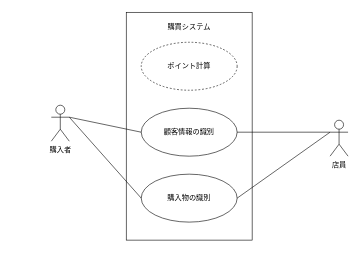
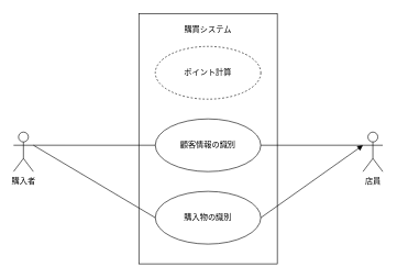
  <mxCell id="0" />
  <mxCell id="1" parent="0" />
- <mxCell id="2" value="購入者" style="shape=umlActor;verticalLabelPosition=bottom;verticalAlign=top;html=1;outlineConnect=0;" vertex="1" parent="1"><mxGeometry x="85" y="175" width="30" height="60" as="geometry" /></mxCell>
+ <mxCell id="2" value="購入者" style="shape=umlActor;verticalLabelPosition=bottom;verticalAlign=top;html=1;outlineConnect=0;" vertex="1" parent="1"><mxGeometry x="20" y="200" width="30" height="60" as="geometry" /></mxCell>
  <mxCell id="3" value="&lt;p style=&quot;line-height: 100%;&quot;&gt;購買システム&lt;/p&gt;" style="rounded=0;whiteSpace=wrap;html=1;align=center;horizontal=1;verticalAlign=top;" vertex="1" parent="1"><mxGeometry x="210" y="20" width="210" height="380" as="geometry" /></mxCell>
  <mxCell id="4" value="顧客情報の識別" style="ellipse;whiteSpace=wrap;html=1;" vertex="1" parent="1"><mxGeometry x="235" y="180" width="160" height="80" as="geometry" /></mxCell>
  <mxCell id="5" value="購入物の識別" style="ellipse;whiteSpace=wrap;html=1;" vertex="1" parent="1"><mxGeometry x="235" y="290" width="160" height="80" as="geometry" /></mxCell>
  <mxCell id="6" value="店員" style="shape=umlActor;verticalLabelPosition=bottom;verticalAlign=top;html=1;outlineConnect=0;" vertex="1" parent="1"><mxGeometry x="550" y="200" width="30" height="60" as="geometry" /></mxCell>
  <mxCell id="7" value="ポイント計算" style="ellipse;whiteSpace=wrap;html=1;dashed=1;" vertex="1" parent="1"><mxGeometry x="235" y="70" width="160" height="80" as="geometry" /></mxCell>
  <mxCell id="8" value="" style="endArrow=none;html=1;rounded=0;entryX=0;entryY=0.333;entryDx=0;entryDy=0;entryPerimeter=0;exitX=1;exitY=0.5;exitDx=0;exitDy=0;" edge="1" parent="1" source="4" target="6"><mxGeometry width="50" height="50" relative="1" as="geometry"><mxPoint x="440" y="296" as="sourcePoint" /><mxPoint x="595" y="330" as="targetPoint" /></mxGeometry></mxCell>
  <mxCell id="9" value="" style="endArrow=none;html=1;rounded=0;entryX=0;entryY=0.5;entryDx=0;entryDy=0;exitX=1;exitY=0.333;exitDx=0;exitDy=0;exitPerimeter=0;" edge="1" parent="1" source="2" target="4"><mxGeometry width="50" height="50" relative="1" as="geometry"><mxPoint x="60" y="280" as="sourcePoint" /><mxPoint x="235" y="236" as="targetPoint" /></mxGeometry></mxCell>
  <mxCell id="10" value="" style="endArrow=none;html=1;rounded=0;entryX=0;entryY=0.5;entryDx=0;entryDy=0;exitX=1;exitY=0.333;exitDx=0;exitDy=0;exitPerimeter=0;" edge="1" parent="1" source="2" target="5"><mxGeometry width="50" height="50" relative="1" as="geometry"><mxPoint x="50" y="280" as="sourcePoint" /><mxPoint x="235" y="350" as="targetPoint" /></mxGeometry></mxCell>
- <mxCell id="11" value="" style="endArrow=none;html=1;rounded=0;entryX=0;entryY=0.333;entryDx=0;entryDy=0;entryPerimeter=0;exitX=1;exitY=0.5;exitDx=0;exitDy=0;" edge="1" parent="1" source="5" target="6"><mxGeometry width="50" height="50" relative="1" as="geometry"><mxPoint x="420" y="385" as="sourcePoint" /><mxPoint x="575" y="325" as="targetPoint" /></mxGeometry></mxCell>
+ <mxCell id="11" value="" style="endArrow=block;html=1;rounded=0;entryX=0;entryY=0.333;entryDx=0;entryDy=0;entryPerimeter=0;exitX=1;exitY=0.5;exitDx=0;exitDy=0;" edge="1" parent="1" source="5" target="6"><mxGeometry width="50" height="50" relative="1" as="geometry"><mxPoint x="420" y="385" as="sourcePoint" /><mxPoint x="575" y="325" as="targetPoint" /></mxGeometry></mxCell>
